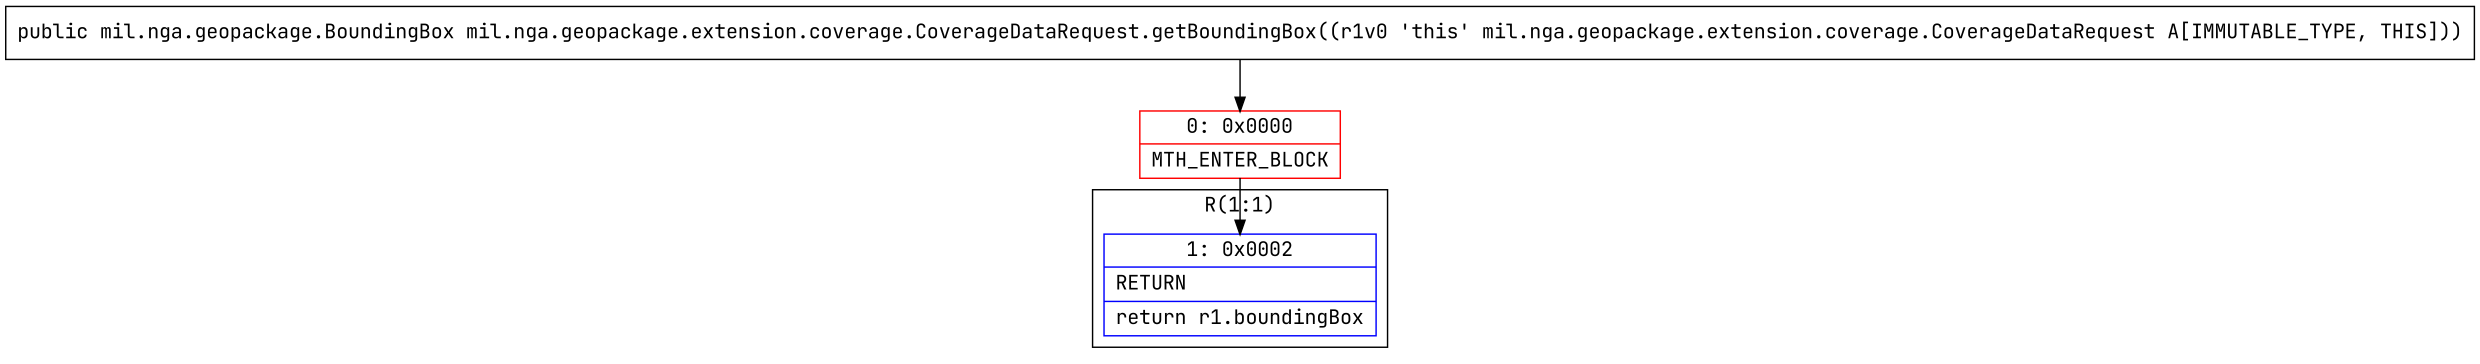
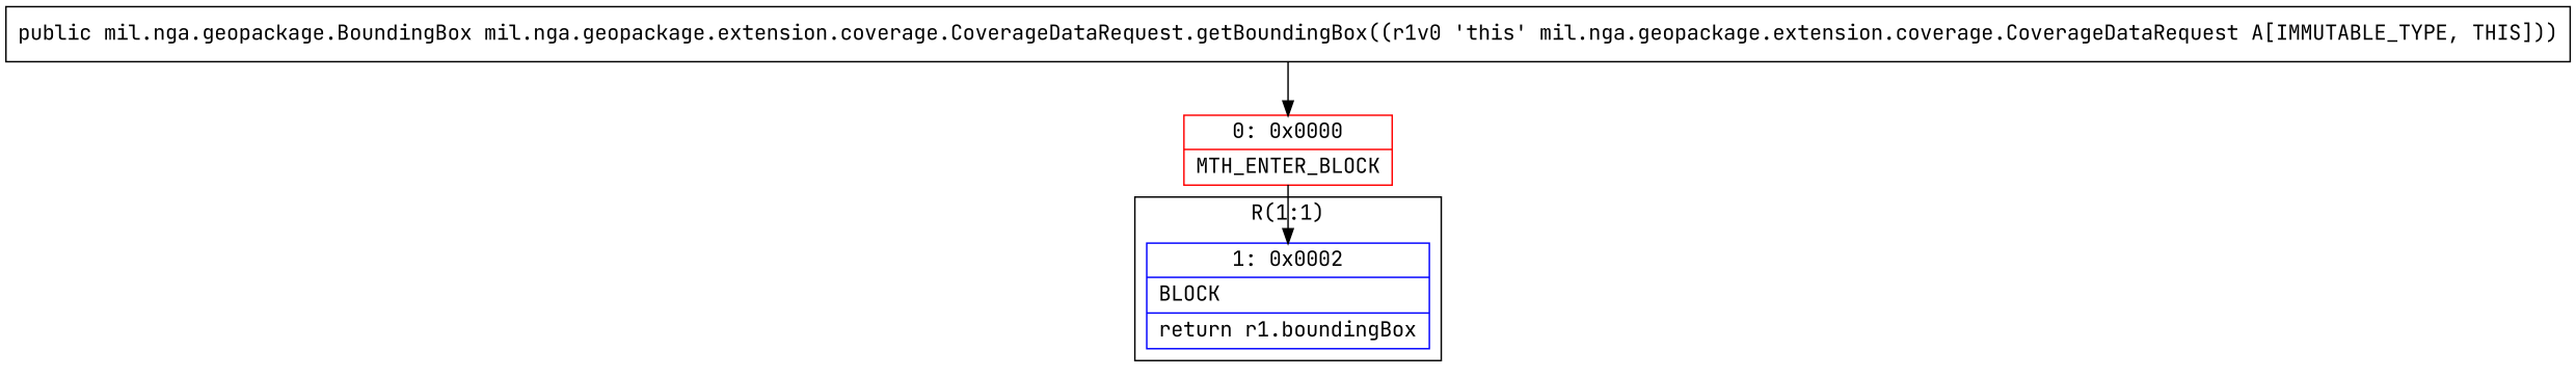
  digraph {
    fontname="JetBrains Mono"
    node [shape=record fontname="JetBrains Mono"]
    edge [fontname="JetBrains Mono"]
-   n1 [color=blue label="{1\:\ 0x0002|RETURN\l|return r1.boundingBox\l}"]
+   n1 [color=blue label="{1\:\ 0x0002|BLOCK\l|return r1.boundingBox\l}"]
    n2 [color=red label="{0\:\ 0x0000|MTH_ENTER_BLOCK\l}"]
    n3 [label="{public mil.nga.geopackage.BoundingBox mil.nga.geopackage.extension.coverage.CoverageDataRequest.getBoundingBox((r1v0 'this' mil.nga.geopackage.extension.coverage.CoverageDataRequest A[IMMUTABLE_TYPE, THIS])) }"]
    subgraph cluster_1 {
      label="R(1:1)"
      n1
    }
    n2 -> n1
    n3 -> n2
  }
